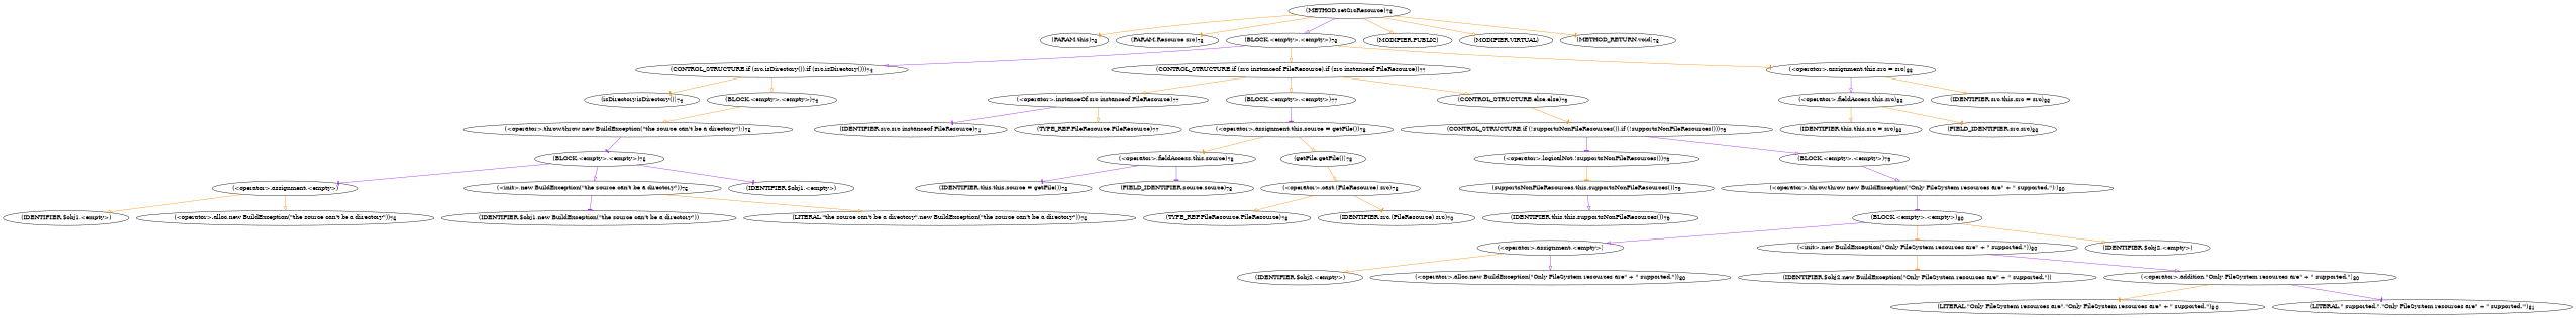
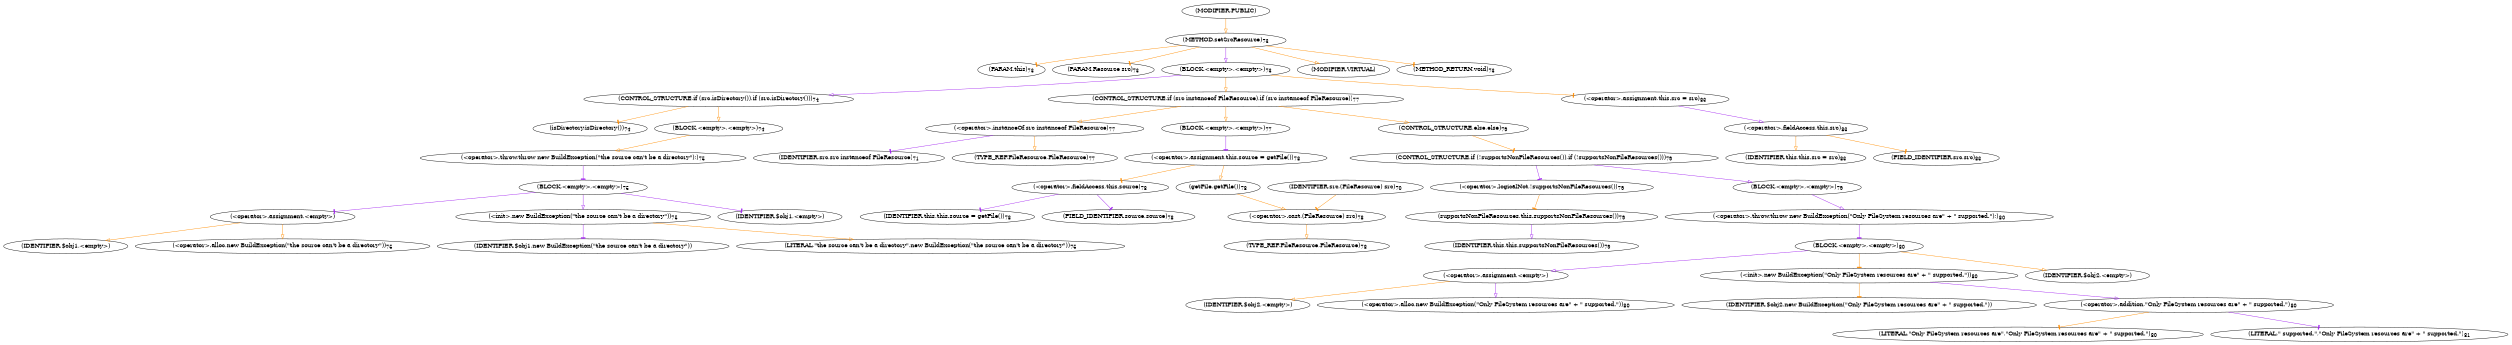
  digraph {
    edge [arrowhead=onormal color=darkorange]
    n1 [label=<(METHOD,setSrcResource)<SUB>73</SUB>>]
    n2 [label=<(PARAM,this)<SUB>73</SUB>>]
    n3 [label=<(PARAM,Resource src)<SUB>73</SUB>>]
    n4 [label=<(BLOCK,&lt;empty&gt;,&lt;empty&gt;)<SUB>73</SUB>>]
    n5 [label=<(MODIFIER,PUBLIC)>]
    n6 [label=<(MODIFIER,VIRTUAL)>]
    n7 [label=<(METHOD_RETURN,void)<SUB>73</SUB>>]
    n8 [label=<(CONTROL_STRUCTURE,if (src.isDirectory()),if (src.isDirectory()))<SUB>74</SUB>>]
    n9 [label=<(CONTROL_STRUCTURE,if (src instanceof FileResource),if (src instanceof FileResource))<SUB>77</SUB>>]
    n10 [label=<(&lt;operator&gt;.assignment,this.src = src)<SUB>83</SUB>>]
    n11 [label=<(isDirectory,isDirectory())<SUB>74</SUB>>]
    n12 [label=<(BLOCK,&lt;empty&gt;,&lt;empty&gt;)<SUB>74</SUB>>]
    n13 [label=<(&lt;operator&gt;.instanceOf,src instanceof FileResource)<SUB>77</SUB>>]
    n14 [label=<(BLOCK,&lt;empty&gt;,&lt;empty&gt;)<SUB>77</SUB>>]
    n15 [label=<(CONTROL_STRUCTURE,else,else)<SUB>79</SUB>>]
    n16 [label=<(&lt;operator&gt;.fieldAccess,this.src)<SUB>83</SUB>>]
-   n17 [label=<(IDENTIFIER,src,this.src = src)<SUB>83</SUB>>]
    n18 [label=<(&lt;operator&gt;.throw,throw new BuildException(&quot;the source can't be a directory&quot;);)<SUB>75</SUB>>]
    n19 [label=<(BLOCK,&lt;empty&gt;,&lt;empty&gt;)<SUB>75</SUB>>]
    n20 [label=<(&lt;operator&gt;.assignment,&lt;empty&gt;)>]
    n21 [label=<(&lt;init&gt;,new BuildException(&quot;the source can't be a directory&quot;))<SUB>75</SUB>>]
    n22 [label=<(IDENTIFIER,$obj1,&lt;empty&gt;)>]
    n23 [label=<(IDENTIFIER,$obj1,&lt;empty&gt;)>]
    n24 [label=<(&lt;operator&gt;.alloc,new BuildException(&quot;the source can't be a directory&quot;))<SUB>75</SUB>>]
    n25 [label=<(IDENTIFIER,$obj1,new BuildException(&quot;the source can't be a directory&quot;))>]
    n26 [label=<(LITERAL,&quot;the source can't be a directory&quot;,new BuildException(&quot;the source can't be a directory&quot;))<SUB>75</SUB>>]
    n27 [label=<(IDENTIFIER,src,src instanceof FileResource)<SUB>71</SUB>>]
    n28 [label=<(TYPE_REF,FileResource,FileResource)<SUB>77</SUB>>]
    n29 [label=<(&lt;operator&gt;.assignment,this.source = getFile())<SUB>78</SUB>>]
    n30 [label=<(CONTROL_STRUCTURE,if (!supportsNonFileResources()),if (!supportsNonFileResources()))<SUB>79</SUB>>]
    n31 [label=<(&lt;operator&gt;.fieldAccess,this.source)<SUB>78</SUB>>]
    n32 [label=<(getFile,getFile())<SUB>78</SUB>>]
    n33 [label=<(IDENTIFIER,this,this.source = getFile())<SUB>78</SUB>>]
    n34 [label=<(FIELD_IDENTIFIER,source,source)<SUB>78</SUB>>]
    n35 [label=<(&lt;operator&gt;.cast,(FileResource) src)<SUB>78</SUB>>]
    n36 [label=<(TYPE_REF,FileResource,FileResource)<SUB>78</SUB>>]
    n37 [label=<(IDENTIFIER,src,(FileResource) src)<SUB>70</SUB>>]
    n38 [label=<(&lt;operator&gt;.logicalNot,!supportsNonFileResources())<SUB>79</SUB>>]
    n39 [label=<(BLOCK,&lt;empty&gt;,&lt;empty&gt;)<SUB>79</SUB>>]
    n40 [label=<(supportsNonFileResources,this.supportsNonFileResources())<SUB>79</SUB>>]
    n41 [label=<(&lt;operator&gt;.throw,throw new BuildException(&quot;Only FileSystem resources are&quot; + &quot; supported.&quot;);)<SUB>80</SUB>>]
    n42 [label=<(IDENTIFIER,this,this.supportsNonFileResources())<SUB>79</SUB>>]
    n43 [label=<(BLOCK,&lt;empty&gt;,&lt;empty&gt;)<SUB>80</SUB>>]
    n44 [label=<(&lt;operator&gt;.assignment,&lt;empty&gt;)>]
    n45 [label=<(&lt;init&gt;,new BuildException(&quot;Only FileSystem resources are&quot; + &quot; supported.&quot;))<SUB>80</SUB>>]
    n46 [label=<(IDENTIFIER,$obj2,&lt;empty&gt;)>]
    n47 [label=<(IDENTIFIER,$obj2,&lt;empty&gt;)>]
    n48 [label=<(&lt;operator&gt;.alloc,new BuildException(&quot;Only FileSystem resources are&quot; + &quot; supported.&quot;))<SUB>80</SUB>>]
    n49 [label=<(IDENTIFIER,$obj2,new BuildException(&quot;Only FileSystem resources are&quot; + &quot; supported.&quot;))>]
    n50 [label=<(&lt;operator&gt;.addition,&quot;Only FileSystem resources are&quot; + &quot; supported.&quot;)<SUB>80</SUB>>]
    n51 [label=<(LITERAL,&quot;Only FileSystem resources are&quot;,&quot;Only FileSystem resources are&quot; + &quot; supported.&quot;)<SUB>80</SUB>>]
    n52 [label=<(LITERAL,&quot; supported.&quot;,&quot;Only FileSystem resources are&quot; + &quot; supported.&quot;)<SUB>81</SUB>>]
    n53 [label=<(IDENTIFIER,this,this.src = src)<SUB>83</SUB>>]
    n54 [label=<(FIELD_IDENTIFIER,src,src)<SUB>83</SUB>>]
    n1 -> n2 [arrowhead=tee]
    n1 -> n3 [arrowhead=tee]
    n1 -> n4 [color=purple]
-   n1 -> n5
+   n5 -> n1
    n1 -> n6
    n1 -> n7 [arrowhead=tee]
    n4 -> n8 [color=purple]
    n4 -> n9
    n4 -> n10 [arrowhead=tee]
    n8 -> n11 [arrowhead=tee]
    n8 -> n12
    n9 -> n13
    n9 -> n14
    n9 -> n15
    n10 -> n16 [color=purple]
-   n10 -> n17
    n12 -> n18
    n13 -> n27 [arrowhead=tee color=purple]
    n13 -> n28
    n14 -> n29 [arrowhead=tee color=purple]
    n15 -> n30 [arrowhead=tee]
    n16 -> n53
    n16 -> n54 [arrowhead=tee]
    n18 -> n19 [arrowhead=tee color=purple]
    n19 -> n20 [arrowhead=tee color=purple]
    n19 -> n21 [color=purple]
    n19 -> n22 [arrowhead=tee color=purple]
    n20 -> n23
    n20 -> n24
    n21 -> n25 [arrowhead=tee color=purple]
    n21 -> n26
    n29 -> n31 [arrowhead=tee]
    n29 -> n32
    n30 -> n38 [arrowhead=tee color=purple]
    n30 -> n39 [color=purple]
    n31 -> n33 [arrowhead=tee color=purple]
    n31 -> n34 [arrowhead=tee color=purple]
    n32 -> n35
    n35 -> n36
-   n35 -> n37 [arrowhead=tee]
+   n37 -> n35 [arrowhead=tee]
    n38 -> n40 [arrowhead=tee]
    n39 -> n41 [color=purple]
    n40 -> n42 [color=purple]
    n41 -> n43 [arrowhead=tee color=purple]
    n43 -> n44 [color=purple]
    n43 -> n45 [arrowhead=tee]
    n43 -> n46
    n44 -> n47
    n44 -> n48 [color=purple]
    n45 -> n49 [arrowhead=tee]
    n45 -> n50 [color=purple]
    n50 -> n51 [arrowhead=tee]
    n50 -> n52 [arrowhead=tee color=purple]
  }
